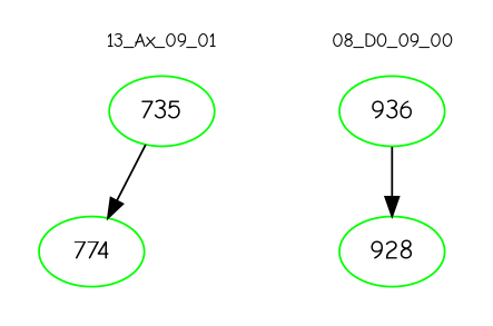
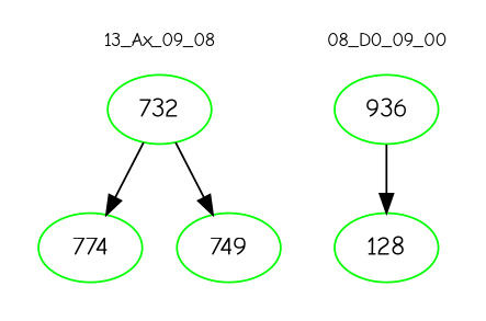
  digraph {
    fontname="Comic Neue"
    node [color=green fontname="Comic Neue"]
    edge [color=black fontname="Comic Neue"]
-   n1 [label=735]
+   n1 [label=732]
    n2 [label=774]
+   n3 [label=749]
    n4 [label=936]
-   n5 [label=928]
+   n5 [label=128]
    subgraph cluster_1 {
      color=white
      fontsize=10
-     label="13_Ax_09_01"
+     label="13_Ax_09_08"
      n1
      n2
+     n3
    }
    subgraph cluster_2 {
      color=white
      fontsize=10
      label="08_D0_09_00"
      n4
      n5
    }
    n1 -> n2
+   n1 -> n3
    n4 -> n5
  }
